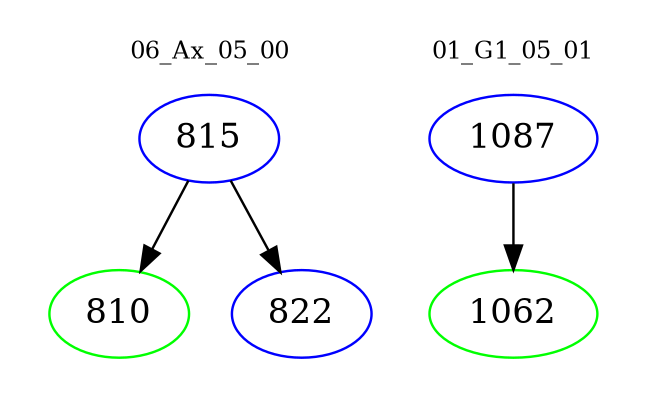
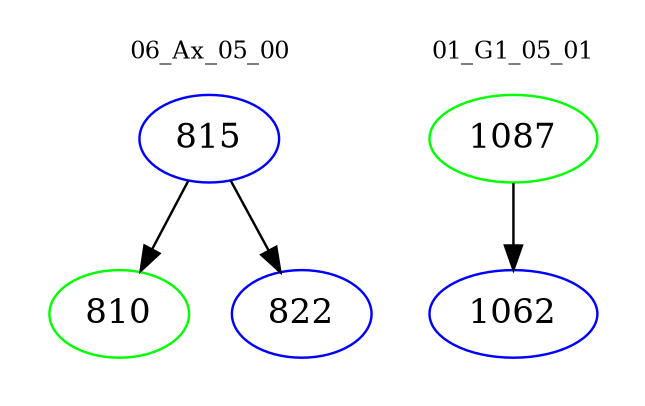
  digraph {
    node [color=blue]
    edge [color=black]
    n1 [label=815]
    n2 [color=green label=810]
    n3 [label=822]
-   n4 [label=1087]
-   n5 [color=green label=1062]
+   n4 [color=green label=1087]
+   n5 [label=1062]
    subgraph cluster_1 {
      color=white
      fontsize=10
      label="06_Ax_05_00"
      n1
      n2
      n3
    }
    subgraph cluster_2 {
      color=white
      fontsize=10
      label="01_G1_05_01"
      n4
      n5
    }
    n1 -> n2
    n1 -> n3
    n4 -> n5
  }
